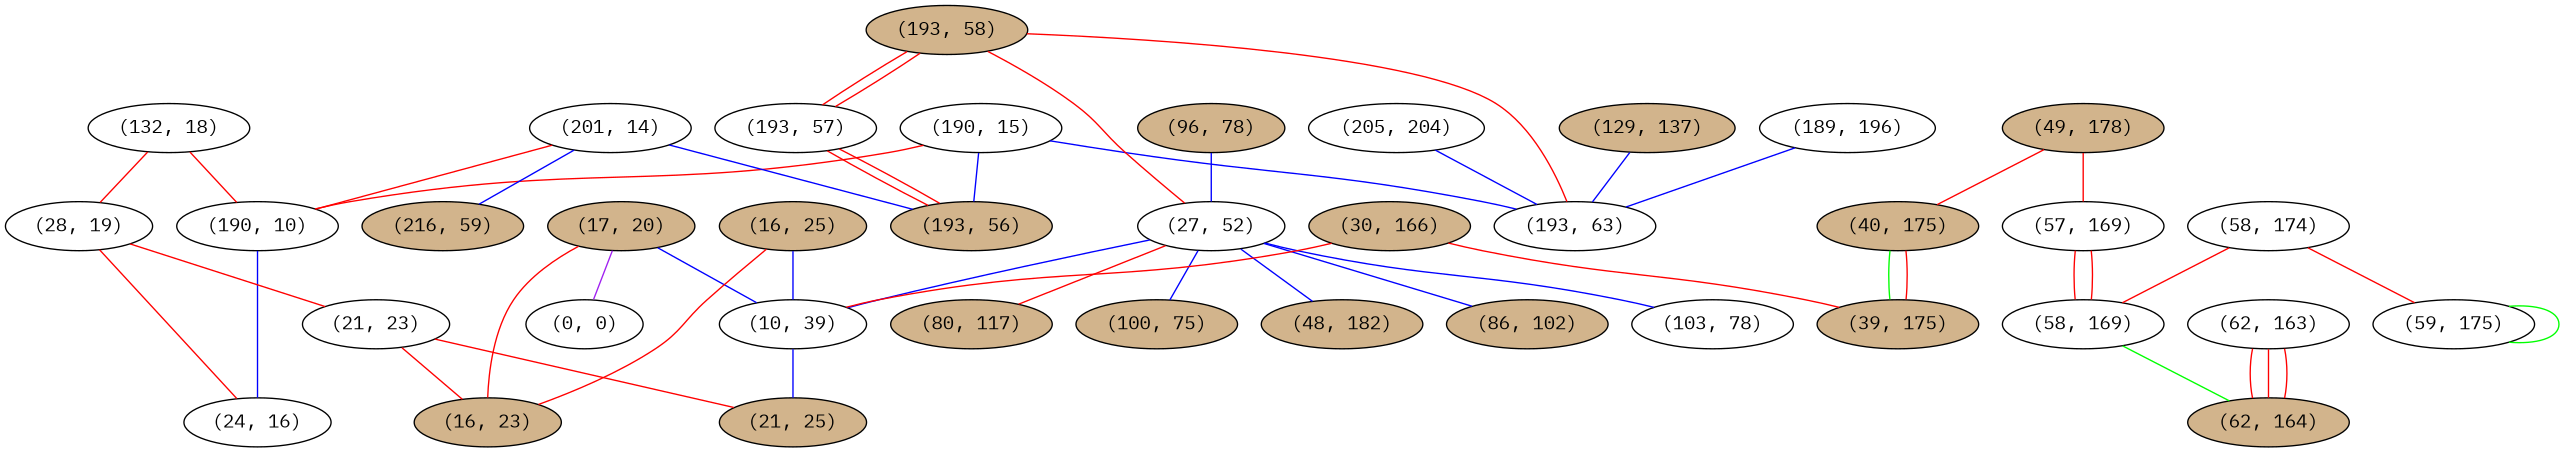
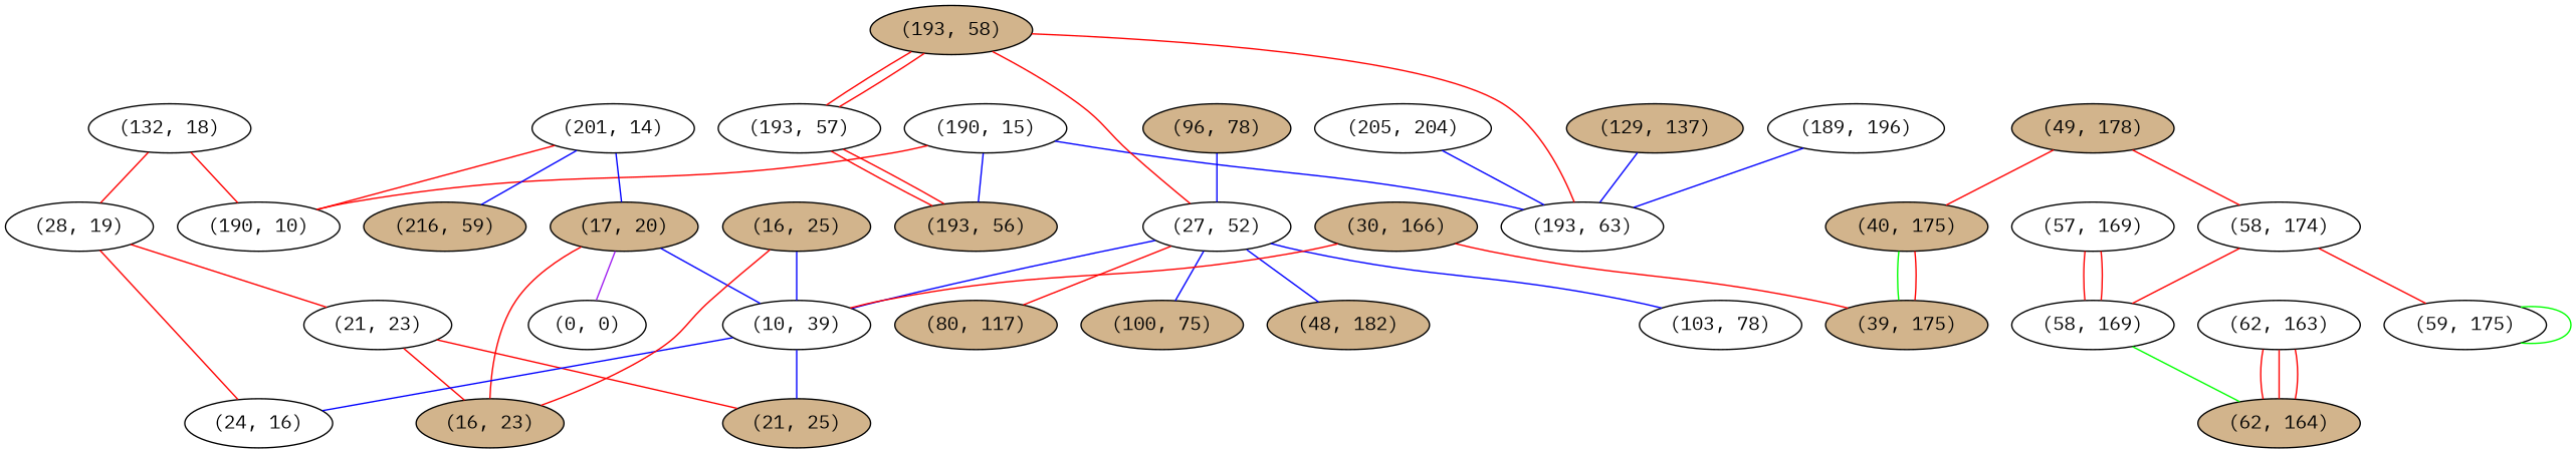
  graph {
    fontname="IBM Plex Mono"
    node [fillcolor=white fontname="IBM Plex Mono" style=filled]
    edge [color=red fontname="IBM Plex Mono" weight=1]
    "(193, 56)" [fillcolor=tan]
    "(190, 15)"
    "(190, 10)"
    "(193, 63)"
    "(132, 18)"
    "(28, 19)"
    "(21, 23)"
    "(24, 16)"
    "(17, 20)" [fillcolor=tan]
    "(0, 0)"
    "(10, 39)"
    "(16, 23)" [fillcolor=tan]
    "(21, 25)" [fillcolor=tan]
    "(201, 14)"
    "(216, 59)" [fillcolor=tan]
    "(49, 178)" [fillcolor=tan]
    "(40, 175)" [fillcolor=tan]
    "(58, 174)"
    "(39, 175)" [fillcolor=tan]
    "(58, 169)"
    "(59, 175)"
    "(48, 182)" [fillcolor=tan]
    "(205, 204)"
    "(193, 58)" [fillcolor=tan]
    "(27, 52)"
    "(193, 57)"
-   "(86, 102)" [fillcolor=tan]
    "(103, 78)"
    "(80, 117)" [fillcolor=tan]
    "(100, 75)" [fillcolor=tan]
    "(96, 78)" [fillcolor=tan]
    "(62, 164)" [fillcolor=tan]
    "(62, 163)"
    "(16, 25)" [fillcolor=tan]
    "(57, 169)"
    "(30, 166)" [fillcolor=tan]
    "(129, 137)" [fillcolor=tan]
    "(189, 196)"
    "(190, 15)" -- "(193, 56)" [color=blue weight=3]
    "(190, 15)" -- "(190, 10)"
    "(190, 15)" -- "(193, 63)" [color=blue weight=3]
    "(132, 18)" -- "(190, 10)"
    "(132, 18)" -- "(28, 19)"
    "(28, 19)" -- "(21, 23)"
    "(28, 19)" -- "(24, 16)"
    "(21, 23)" -- "(16, 23)"
    "(21, 23)" -- "(21, 25)"
    "(17, 20)" -- "(0, 0)" [color=purple weight=4]
    "(17, 20)" -- "(10, 39)" [color=blue weight=3]
    "(17, 20)" -- "(16, 23)"
-   "(190, 10)" -- "(24, 16)" [color=blue weight=3]
+   "(10, 39)" -- "(24, 16)" [color=blue weight=3]
    "(10, 39)" -- "(21, 25)" [color=blue weight=3]
-   "(201, 14)" -- "(193, 56)" [color=blue weight=3]
+   "(201, 14)" -- "(17, 20)" [color=blue weight=3]
    "(201, 14)" -- "(190, 10)"
    "(201, 14)" -- "(216, 59)" [color=blue weight=3]
    "(49, 178)" -- "(40, 175)"
-   "(49, 178)" -- "(57, 169)"
+   "(49, 178)" -- "(58, 174)"
    "(40, 175)" -- "(39, 175)" [color=green weight=2]
    "(40, 175)" -- "(39, 175)"
    "(58, 174)" -- "(58, 169)"
    "(58, 174)" -- "(59, 175)"
    "(58, 169)" -- "(62, 164)" [color=green weight=2]
    "(59, 175)" -- "(59, 175)" [color=green weight=2]
    "(205, 204)" -- "(193, 63)" [color=blue weight=3]
    "(193, 58)" -- "(193, 63)"
    "(193, 58)" -- "(27, 52)"
    "(193, 58)" -- "(193, 57)"
    "(193, 58)" -- "(193, 57)"
    "(27, 52)" -- "(10, 39)" [color=blue weight=3]
    "(27, 52)" -- "(48, 182)" [color=blue weight=3]
-   "(27, 52)" -- "(86, 102)" [color=blue weight=3]
    "(27, 52)" -- "(103, 78)" [color=blue weight=3]
    "(27, 52)" -- "(80, 117)" [weight=3]
    "(27, 52)" -- "(100, 75)" [color=blue weight=3]
    "(193, 57)" -- "(193, 56)"
    "(193, 57)" -- "(193, 56)"
    "(96, 78)" -- "(27, 52)" [color=blue weight=3]
    "(62, 163)" -- "(62, 164)"
    "(62, 163)" -- "(62, 164)"
    "(62, 163)" -- "(62, 164)"
    "(16, 25)" -- "(10, 39)" [color=blue weight=3]
    "(16, 25)" -- "(16, 23)"
    "(57, 169)" -- "(58, 169)"
    "(57, 169)" -- "(58, 169)"
    "(30, 166)" -- "(10, 39)"
    "(30, 166)" -- "(39, 175)"
    "(129, 137)" -- "(193, 63)" [color=blue weight=3]
    "(189, 196)" -- "(193, 63)" [color=blue weight=3]
  }
